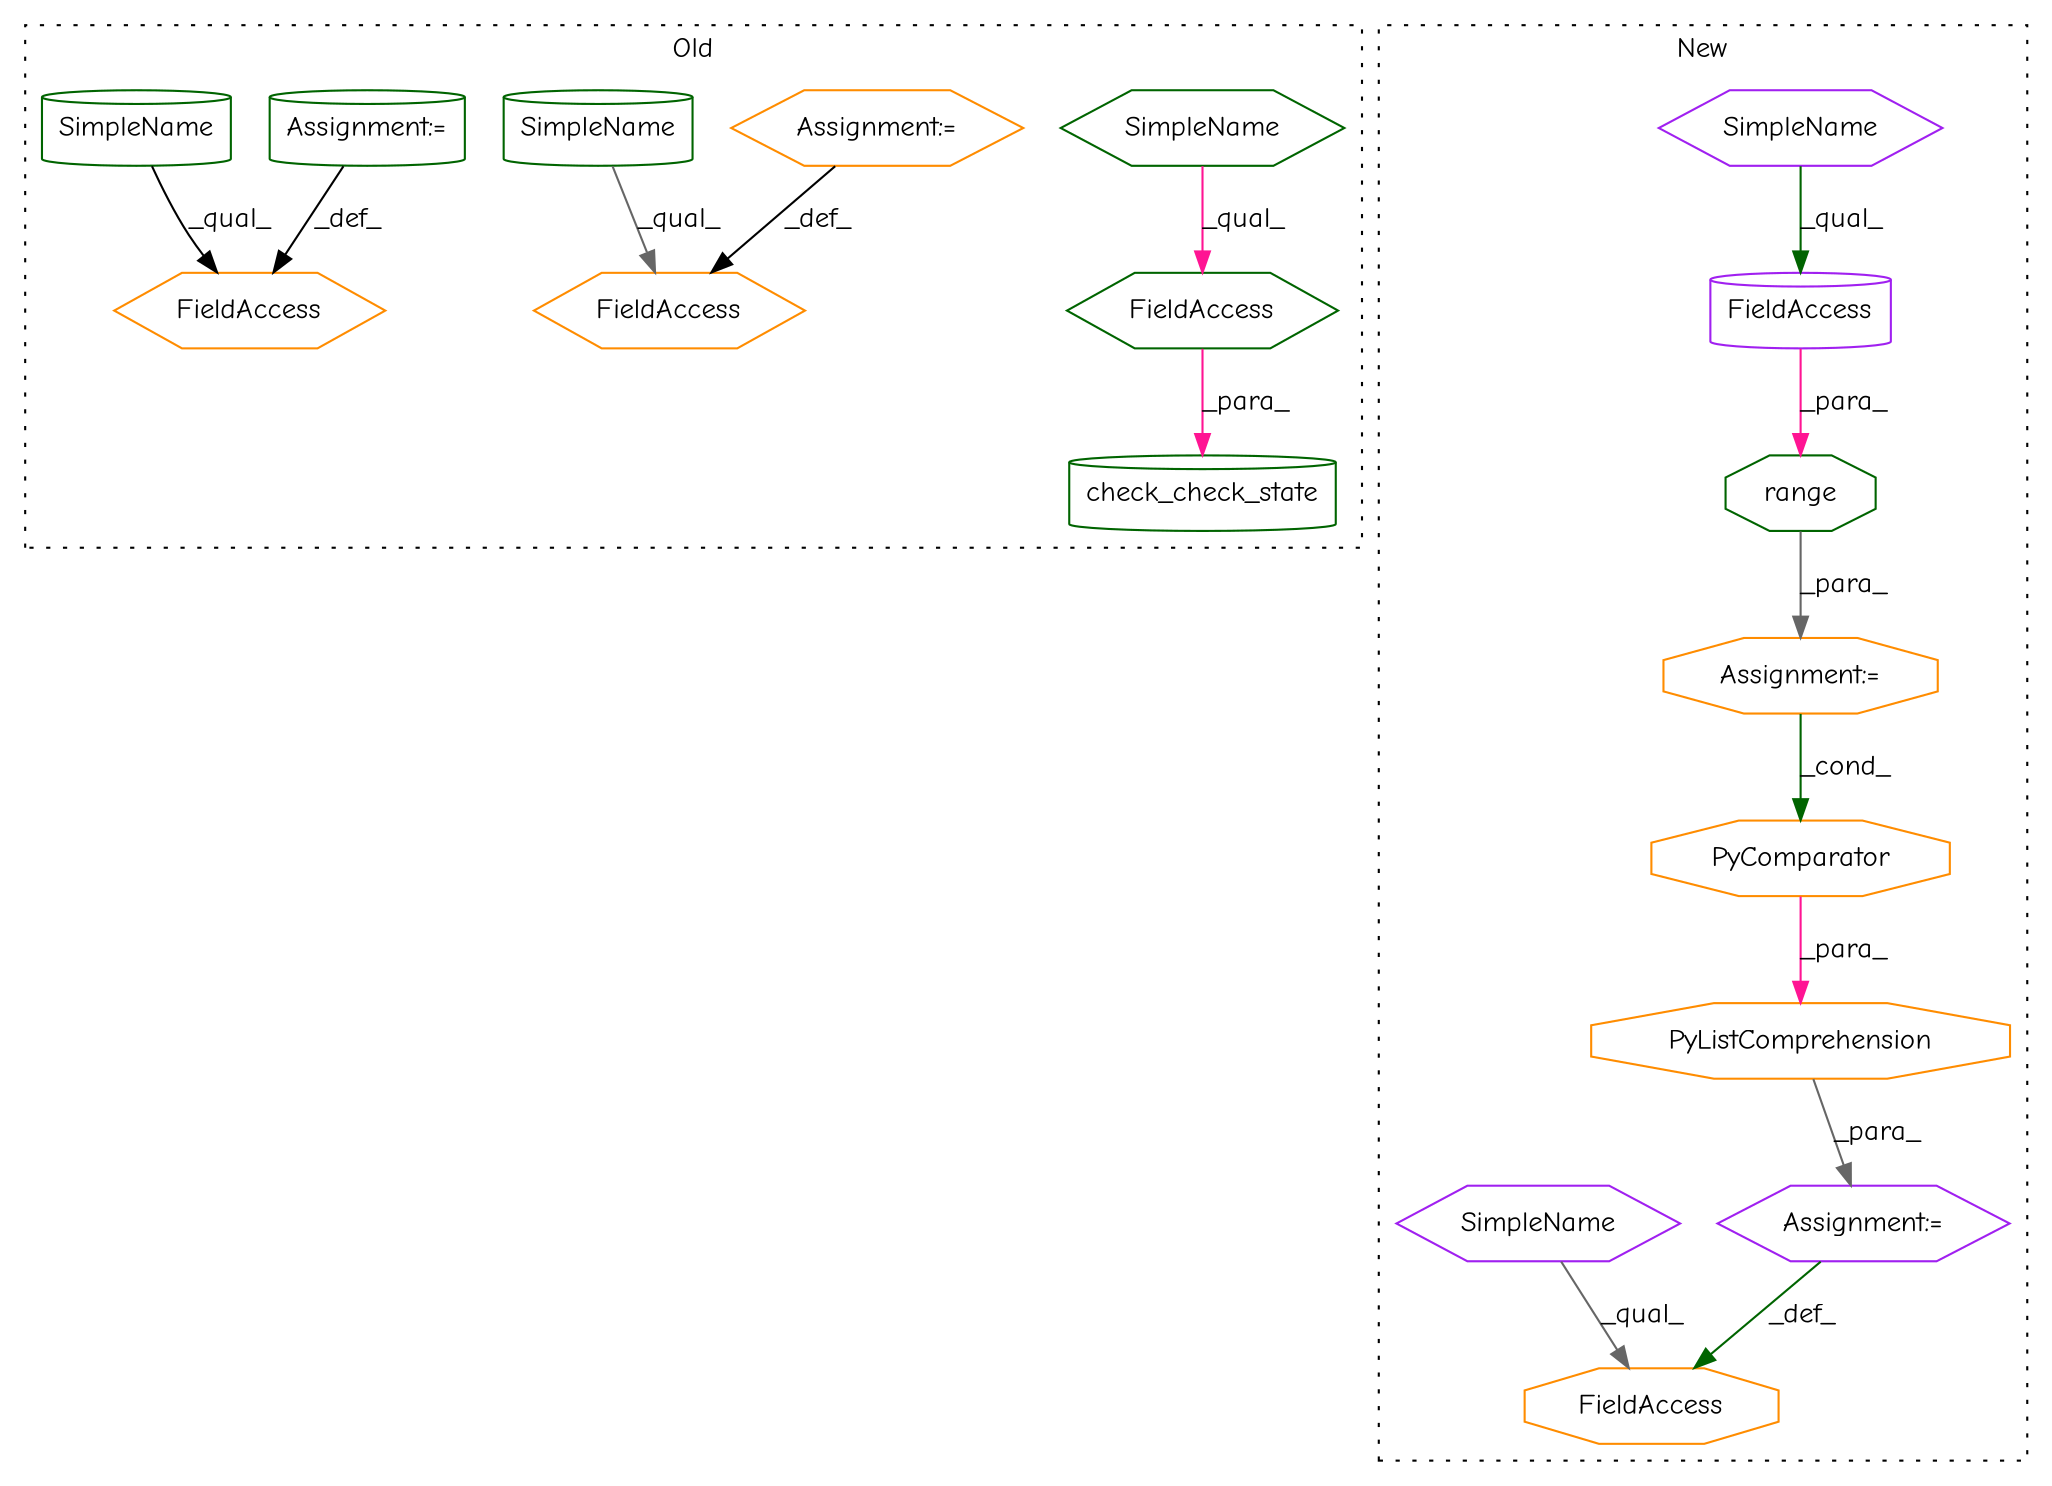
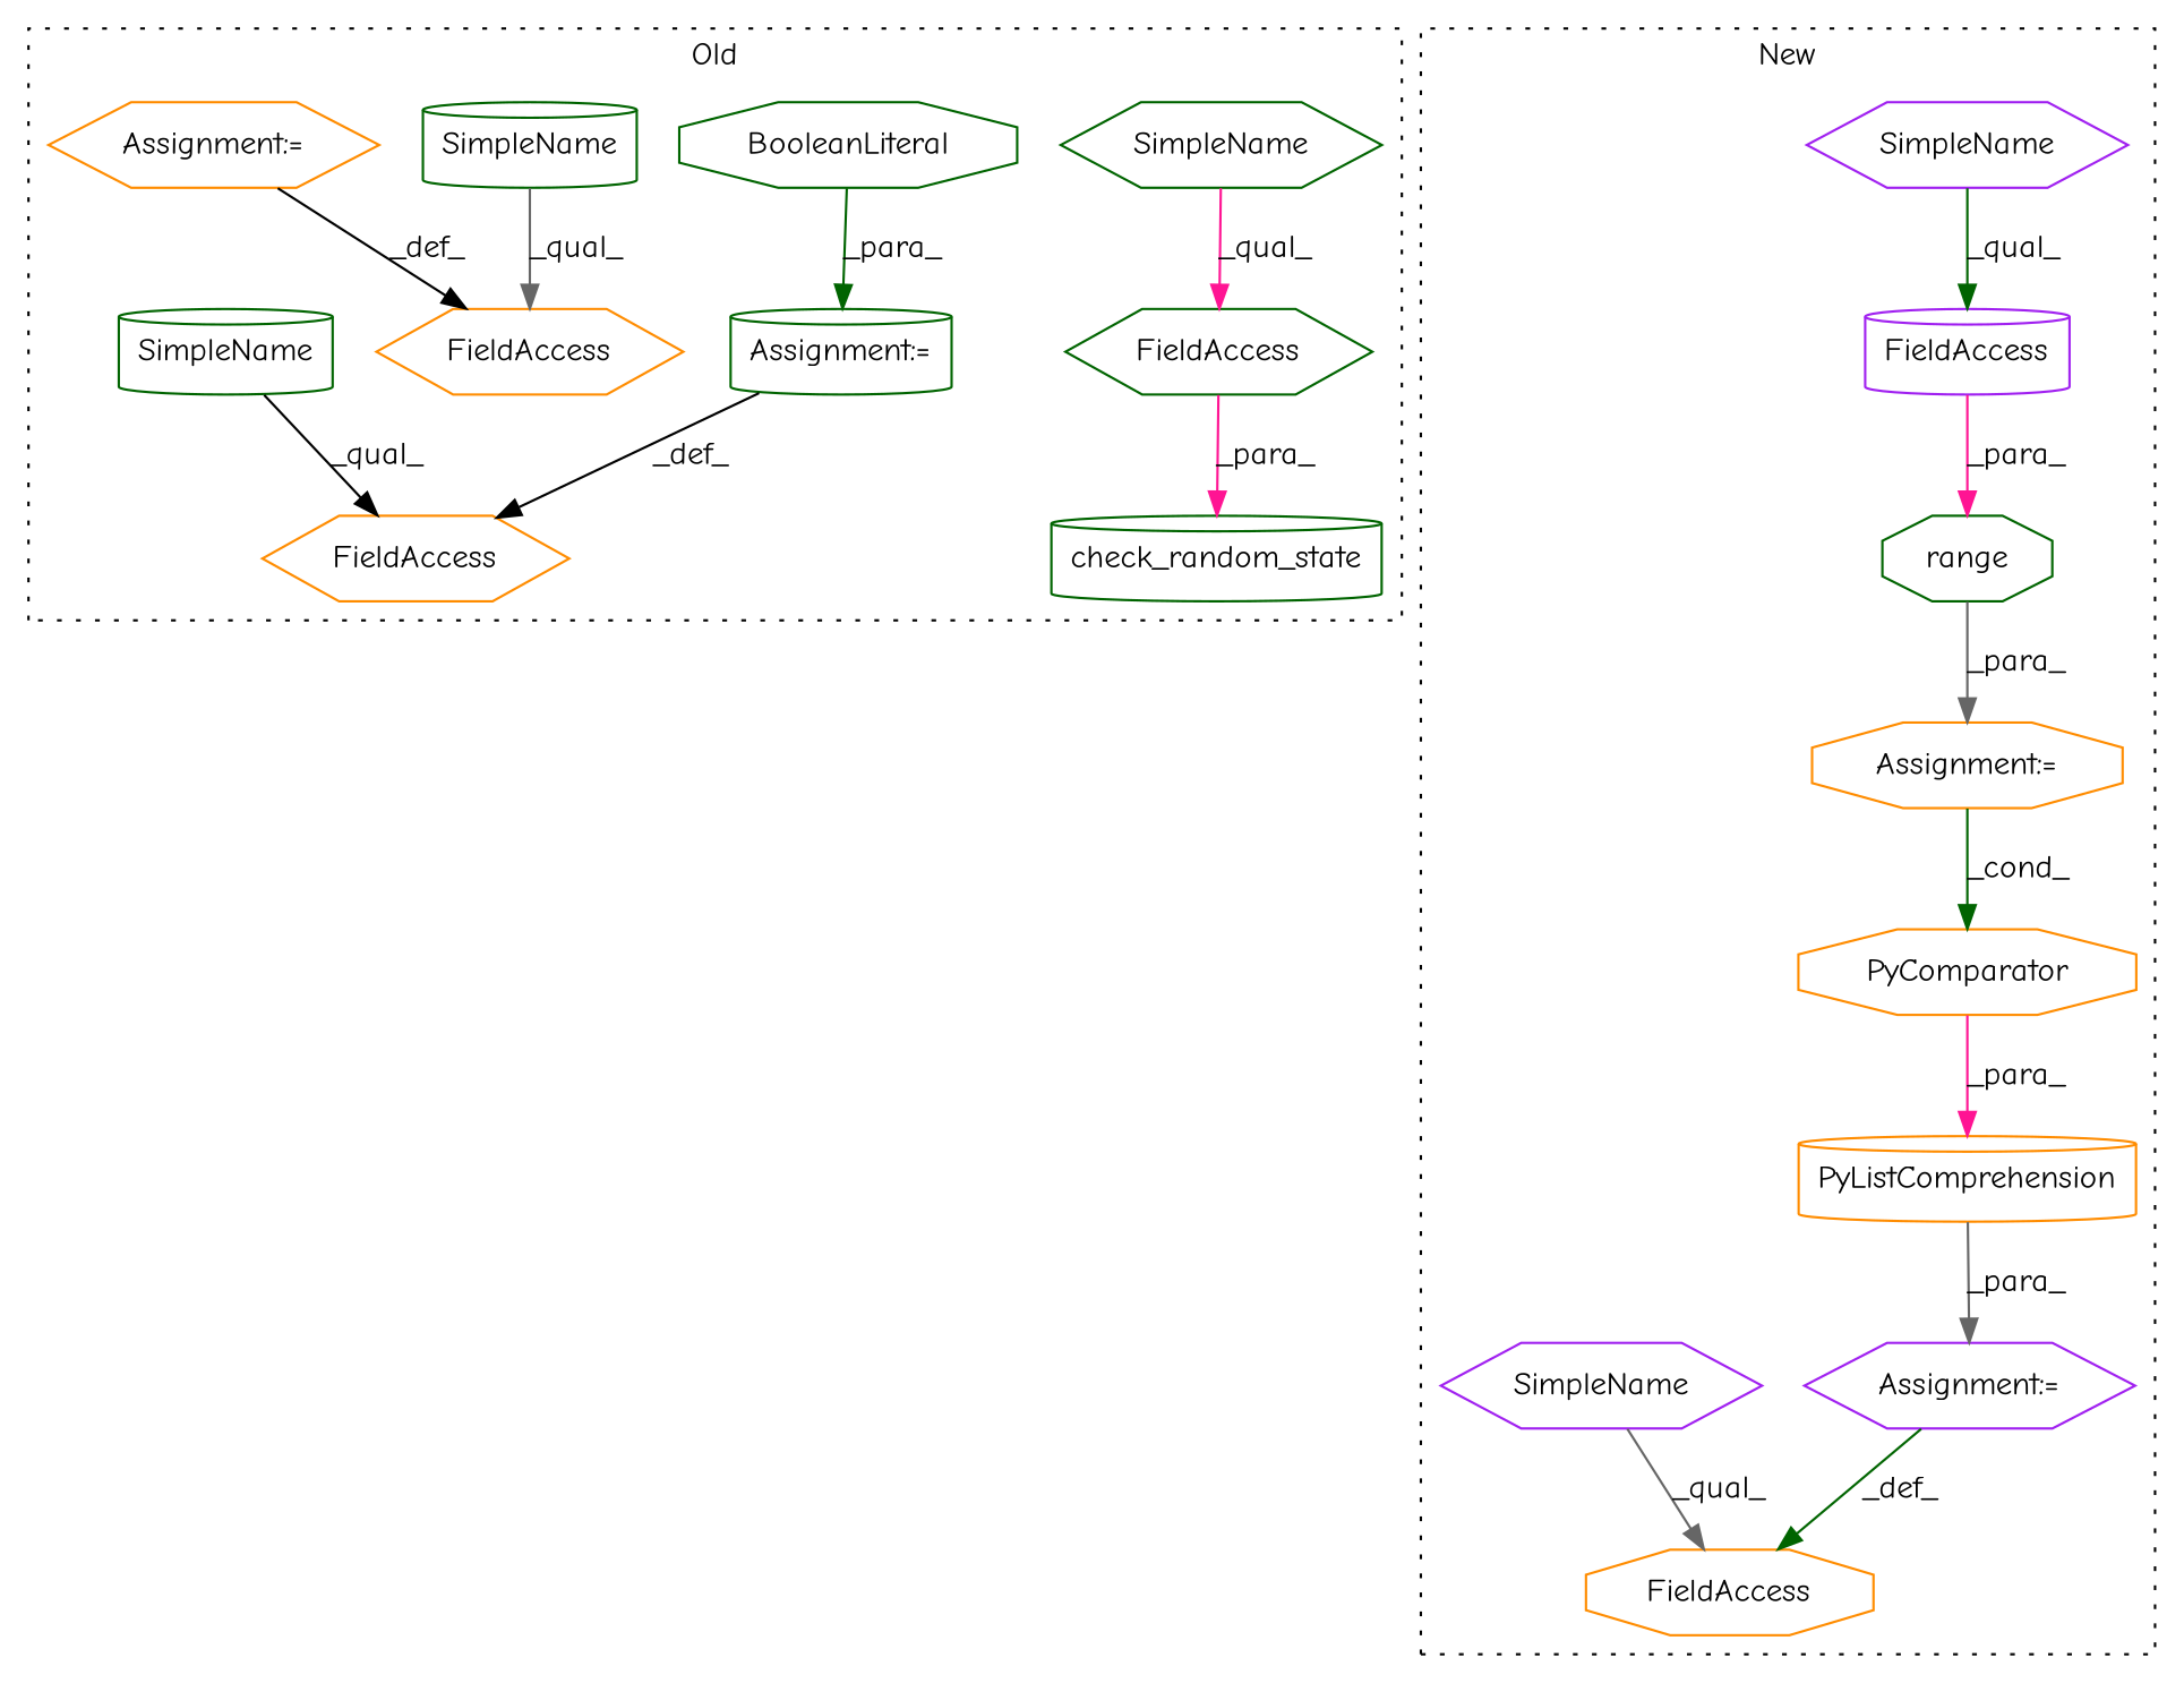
  digraph {
    fontname="Comic Neue"
    node [a=22 color=darkgreen fontname="Comic Neue" l=4 s=988 shape=hexagon]
    edge [color=deeppink fontname="Comic Neue"]
-   n1 [a=32 l="19,1" label=check_check_state s="969,1004" shape=cylinder]
+   n1 [a=32 l="19,1" label=check_random_state s="969,1004" shape=cylinder]
    n2 [l=16 label=FieldAccess]
    n3 [color=darkorange l=30 label=FieldAccess s=1011]
    n4 [a=7 l=1 label="Assignment:=" s=1041 shape=cylinder]
+   n5 [a=9 l=5 label=BooleanLiteral s=1042 shape=octagon]
    n6 [color=darkorange l=18 label=FieldAccess s=921]
    n7 [a=7 color=darkorange l=1 label="Assignment:=" s=939]
    n8 [a=42 label=SimpleName]
    n9 [a=42 label=SimpleName s=921 shape=cylinder]
    n10 [a=42 label=SimpleName s=1011 shape=cylinder]
-   n11 [a=109 color=darkorange l=128 label=PyListComprehension s=1055 shape=octagon]
+   n11 [a=109 color=darkorange l=128 label=PyListComprehension s=1055 shape=cylinder]
    n12 [a=113 color=darkorange l=38 label=PyComparator s=1137 shape=octagon]
    n13 [color=darkorange l=19 label=FieldAccess s=1024 shape=octagon]
    n14 [a=7 color=darkorange l=38 label="Assignment:=" s=1137 shape=octagon]
    n15 [a=7 color=purple l=12 label="Assignment:=" s=1043]
    n16 [color=purple l=15 label=FieldAccess s=1150 shape=cylinder]
    n17 [a=32 l="6,1" label=range s="1144,1165" shape=octagon]
    n18 [a=42 color=purple label=SimpleName s=1150]
    n19 [a=42 color=purple label=SimpleName s=1024]
    subgraph cluster_1 {
      label=Old
      style=dotted
      n1
      n2
      n3
      n4
+     n5
      n6
      n7
      n8
      n9
      n10
    }
    subgraph cluster_2 {
      label=New
      style=dotted
      n11
      n12
      n13
      n14
      n15
      n16
      n17
      n18
      n19
    }
    n2 -> n1 [label=_para_]
    n4 -> n3 [color=black label=_def_]
+   n5 -> n4 [color=darkgreen label=_para_]
    n7 -> n6 [color=black label=_def_]
    n8 -> n2 [label=_qual_]
    n9 -> n6 [color=gray40 label=_qual_]
    n10 -> n3 [color=black label=_qual_]
    n11 -> n15 [color=gray40 label=_para_]
    n12 -> n11 [label=_para_]
    n14 -> n12 [color=darkgreen label=_cond_]
    n15 -> n13 [color=darkgreen label=_def_]
    n16 -> n17 [label=_para_]
    n17 -> n14 [color=gray40 label=_para_]
    n18 -> n16 [color=darkgreen label=_qual_]
    n19 -> n13 [color=gray40 label=_qual_]
  }
